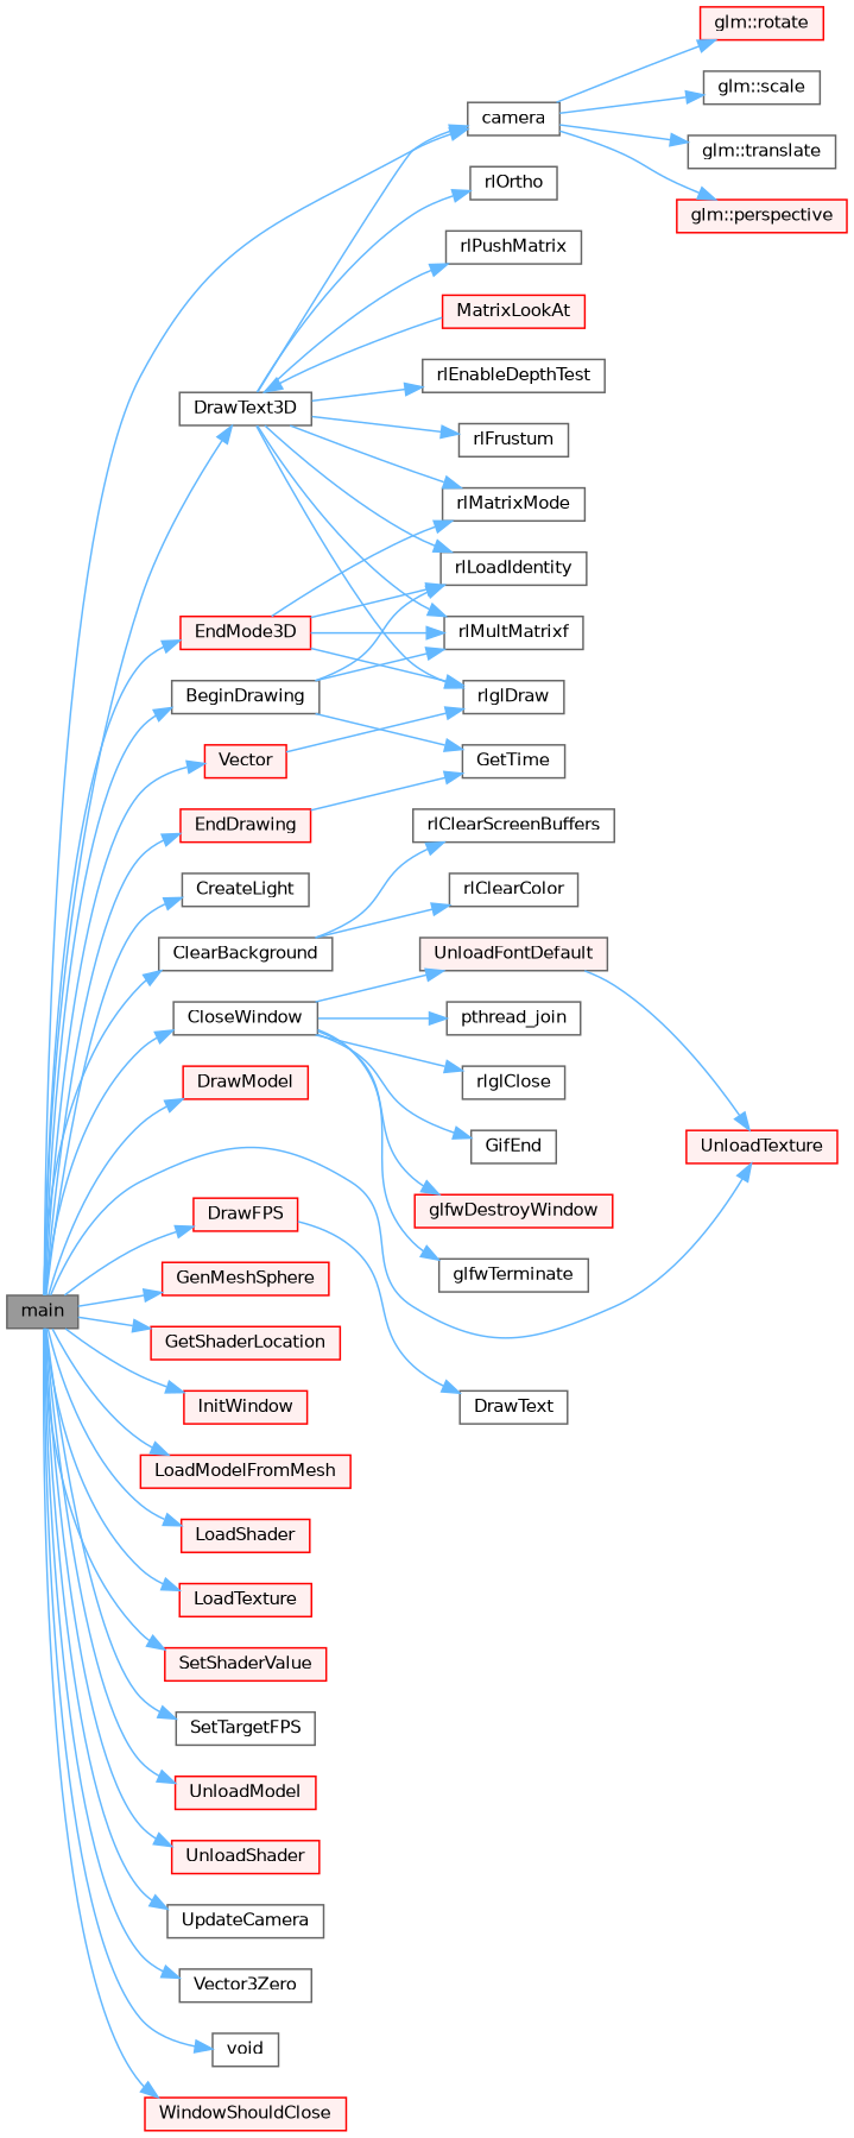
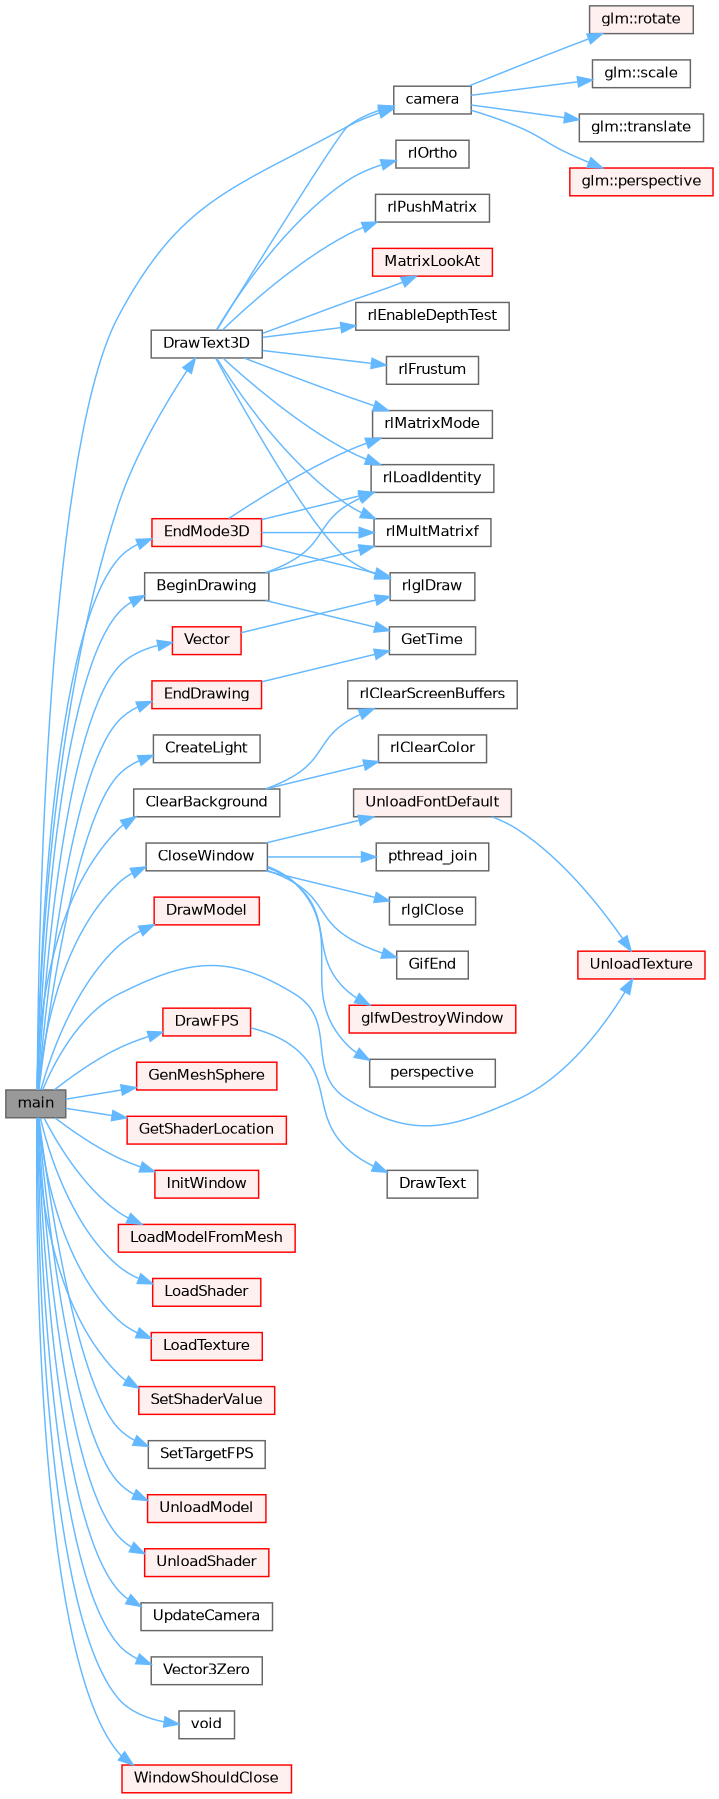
  digraph {
    rankdir=LR
    node [color=grey40 fillcolor=white fontname=Helvetica fontsize=10 shape=box style=filled]
    edge [color=steelblue1 fontname=Helvetica fontsize=10 labelfontname=Helvetica labelfontsize=10 style=solid]
    n1 [color=gray40 fillcolor=grey60 fontcolor=black height=0.2 label=main width=0.4]
    n2 [height=0.2 label=BeginDrawing width=0.4]
    n3 [height=0.2 label=DrawText3D width=0.4]
    n4 [height=0.2 label=camera width=0.4]
    n5 [height=0.2 label=ClearBackground width=0.4]
    n6 [height=0.2 label=CloseWindow width=0.4]
    n7 [color=red fillcolor="#FFF0F0" height=0.2 label=UnloadTexture width=0.4]
    n8 [height=0.2 label=CreateLight width=0.4]
    n9 [color=red fillcolor="#FFF0F0" height=0.2 label=DrawFPS width=0.4]
    n10 [color=red fillcolor="#FFF0F0" height=0.2 label=Vector width=0.4]
    n11 [color=red fillcolor="#FFF0F0" height=0.2 label=DrawModel width=0.4]
    n12 [color=red fillcolor="#FFF0F0" height=0.2 label=EndDrawing width=0.4]
    n13 [color=red fillcolor="#FFF0F0" height=0.2 label=EndMode3D width=0.4]
    n14 [color=red fillcolor="#FFF0F0" height=0.2 label=GenMeshSphere width=0.4]
    n15 [color=red fillcolor="#FFF0F0" height=0.2 label=GetShaderLocation width=0.4]
    n16 [color=red fillcolor="#FFF0F0" height=0.2 label=InitWindow width=0.4]
    n17 [color=red fillcolor="#FFF0F0" height=0.2 label=LoadModelFromMesh width=0.4]
    n18 [color=red fillcolor="#FFF0F0" height=0.2 label=LoadShader width=0.4]
    n19 [color=red fillcolor="#FFF0F0" height=0.2 label=LoadTexture width=0.4]
    n20 [color=red fillcolor="#FFF0F0" height=0.2 label=SetShaderValue width=0.4]
    n21 [height=0.2 label=SetTargetFPS width=0.4]
    n22 [color=red fillcolor="#FFF0F0" height=0.2 label=UnloadModel width=0.4]
    n23 [color=red fillcolor="#FFF0F0" height=0.2 label=UnloadShader width=0.4]
    n24 [height=0.2 label=UpdateCamera width=0.4]
    n25 [height=0.2 label=Vector3Zero width=0.4]
    n26 [height=0.2 label=void width=0.4]
    n27 [color=red fillcolor="#FFF0F0" height=0.2 label=WindowShouldClose width=0.4]
    n28 [height=0.2 label=GetTime width=0.4]
    n29 [height=0.2 label=rlLoadIdentity width=0.4]
    n30 [height=0.2 label=rlMultMatrixf width=0.4]
    n31 [color=red fillcolor="#FFF0F0" height=0.2 label=MatrixLookAt width=0.4]
    n32 [height=0.2 label=rlEnableDepthTest width=0.4]
    n33 [height=0.2 label=rlFrustum width=0.4]
    n34 [height=0.2 label=rlglDraw width=0.4]
    n35 [height=0.2 label=rlMatrixMode width=0.4]
    n36 [height=0.2 label=rlOrtho width=0.4]
    n37 [height=0.2 label=rlPushMatrix width=0.4]
    n38 [color=red fillcolor="#FFF0F0" height=0.2 label="glm::perspective" width=0.4]
-   n39 [color=red fillcolor="#FFF0F0" height=0.2 label="glm::rotate" width=0.4]
+   n39 [fillcolor="#FFF0F0" height=0.2 label="glm::rotate" width=0.4]
    n40 [height=0.2 label="glm::scale" width=0.4]
    n41 [height=0.2 label="glm::translate" width=0.4]
    n42 [height=0.2 label=rlClearColor width=0.4]
    n43 [height=0.2 label=rlClearScreenBuffers width=0.4]
    n44 [height=0.2 label=GifEnd width=0.4]
    n45 [color=red fillcolor="#FFF0F0" height=0.2 label=glfwDestroyWindow width=0.4]
-   n46 [height=0.2 label=glfwTerminate width=0.4]
+   n46 [height=0.2 label=perspective width=0.4]
    n47 [height=0.2 label=pthread_join width=0.4]
    n48 [height=0.2 label=rlglClose width=0.4]
    n49 [fillcolor="#FFF0F0" height=0.2 label=UnloadFontDefault width=0.4]
    n50 [height=0.2 label=DrawText width=0.4]
    n1 -> n2
    n1 -> n3
    n1 -> n4
    n1 -> n5
    n1 -> n6
    n1 -> n7
    n1 -> n8
    n1 -> n9
    n1 -> n10
    n1 -> n11
    n1 -> n12
    n1 -> n13
    n1 -> n14
    n1 -> n15
    n1 -> n16
    n1 -> n17
    n1 -> n18
    n1 -> n19
    n1 -> n20
    n1 -> n21
    n1 -> n22
    n1 -> n23
    n1 -> n24
    n1 -> n25
    n1 -> n26
    n1 -> n27
    n2 -> n28
    n2 -> n29
    n2 -> n30
    n3 -> n4
    n3 -> n29
    n3 -> n30
-   n31 -> n3
+   n3 -> n31
    n3 -> n32
    n3 -> n33
    n3 -> n34
    n3 -> n35
    n3 -> n36
    n3 -> n37
    n4 -> n38
    n4 -> n39
    n4 -> n40
    n4 -> n41
    n5 -> n42
    n5 -> n43
    n6 -> n44
    n6 -> n45
    n6 -> n46
    n6 -> n47
    n6 -> n48
    n6 -> n49
    n9 -> n50
    n10 -> n34
    n12 -> n28
    n13 -> n29
    n13 -> n30
    n13 -> n34
    n13 -> n35
    n49 -> n7
  }
